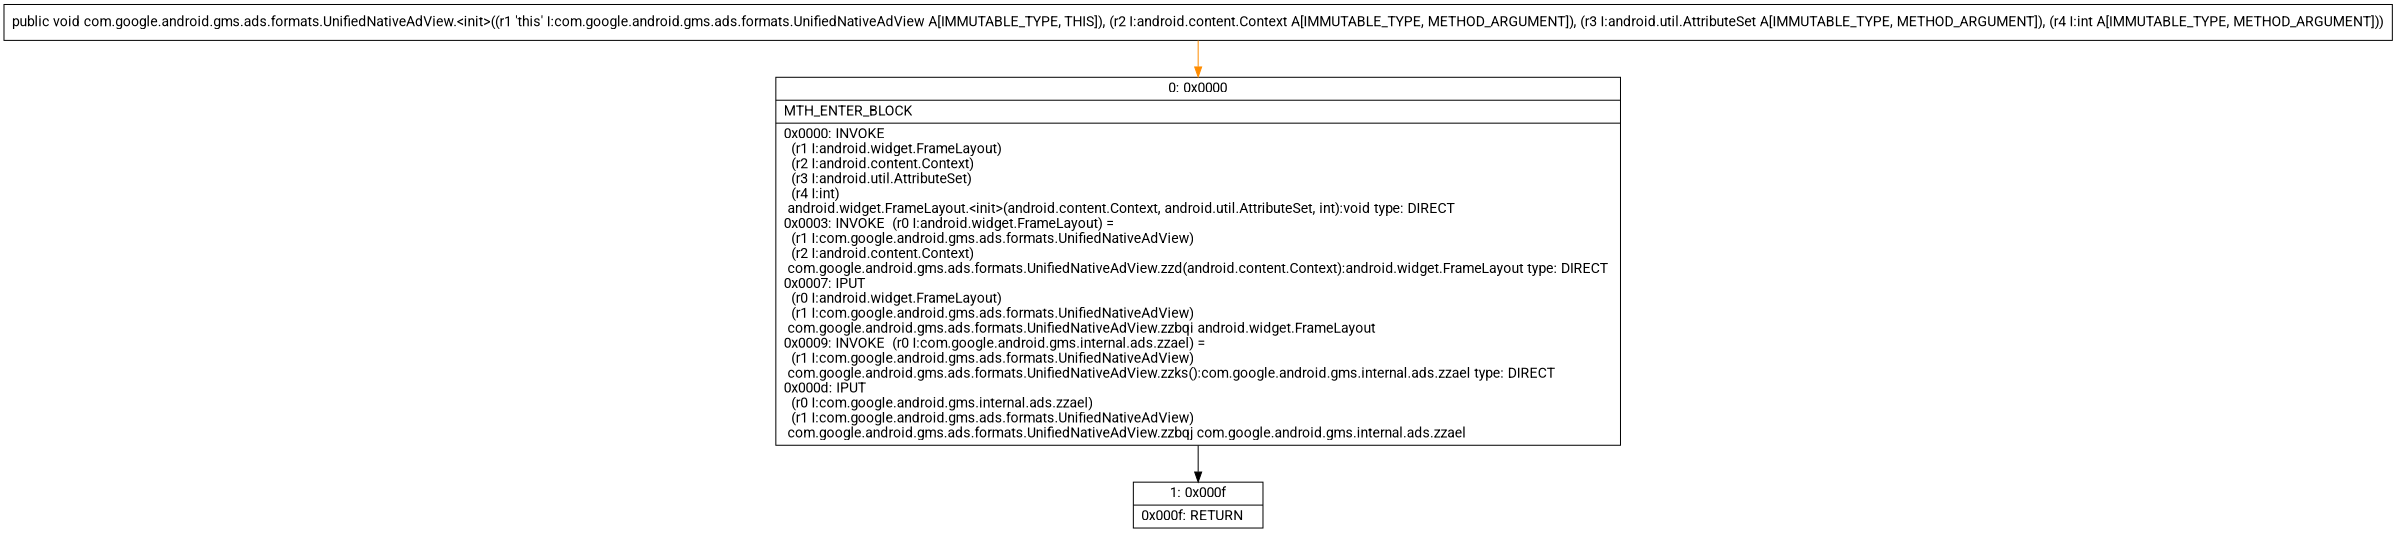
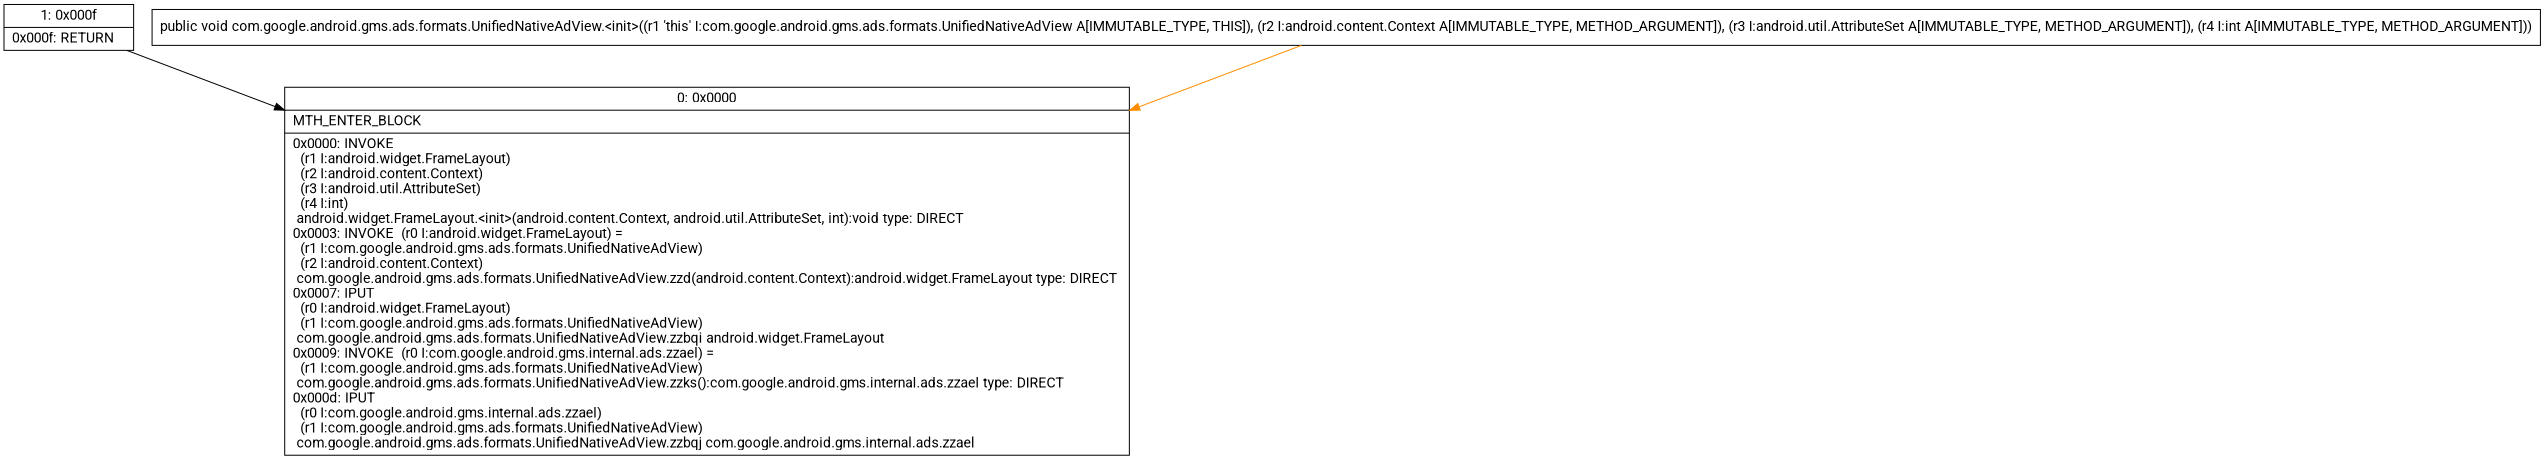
  digraph {
    fontname=Roboto
    node [shape=record fontname=Roboto]
    edge [style=solid fontname=Roboto]
    n1 [label="{0\:\ 0x0000|MTH_ENTER_BLOCK\l|0x0000: INVOKE  \l  (r1 I:android.widget.FrameLayout)\l  (r2 I:android.content.Context)\l  (r3 I:android.util.AttributeSet)\l  (r4 I:int)\l android.widget.FrameLayout.\<init\>(android.content.Context, android.util.AttributeSet, int):void type: DIRECT \l0x0003: INVOKE  (r0 I:android.widget.FrameLayout) = \l  (r1 I:com.google.android.gms.ads.formats.UnifiedNativeAdView)\l  (r2 I:android.content.Context)\l com.google.android.gms.ads.formats.UnifiedNativeAdView.zzd(android.content.Context):android.widget.FrameLayout type: DIRECT \l0x0007: IPUT  \l  (r0 I:android.widget.FrameLayout)\l  (r1 I:com.google.android.gms.ads.formats.UnifiedNativeAdView)\l com.google.android.gms.ads.formats.UnifiedNativeAdView.zzbqi android.widget.FrameLayout \l0x0009: INVOKE  (r0 I:com.google.android.gms.internal.ads.zzael) = \l  (r1 I:com.google.android.gms.ads.formats.UnifiedNativeAdView)\l com.google.android.gms.ads.formats.UnifiedNativeAdView.zzks():com.google.android.gms.internal.ads.zzael type: DIRECT \l0x000d: IPUT  \l  (r0 I:com.google.android.gms.internal.ads.zzael)\l  (r1 I:com.google.android.gms.ads.formats.UnifiedNativeAdView)\l com.google.android.gms.ads.formats.UnifiedNativeAdView.zzbqj com.google.android.gms.internal.ads.zzael \l}"]
    n2 [label="{1\:\ 0x000f|0x000f: RETURN   \l}"]
    n3 [label="{public void com.google.android.gms.ads.formats.UnifiedNativeAdView.\<init\>((r1 'this' I:com.google.android.gms.ads.formats.UnifiedNativeAdView A[IMMUTABLE_TYPE, THIS]), (r2 I:android.content.Context A[IMMUTABLE_TYPE, METHOD_ARGUMENT]), (r3 I:android.util.AttributeSet A[IMMUTABLE_TYPE, METHOD_ARGUMENT]), (r4 I:int A[IMMUTABLE_TYPE, METHOD_ARGUMENT])) }"]
-   n1 -> n2 [color=black]
+   n2 -> n1 [color=black]
    n3 -> n1 [color=darkorange]
  }
